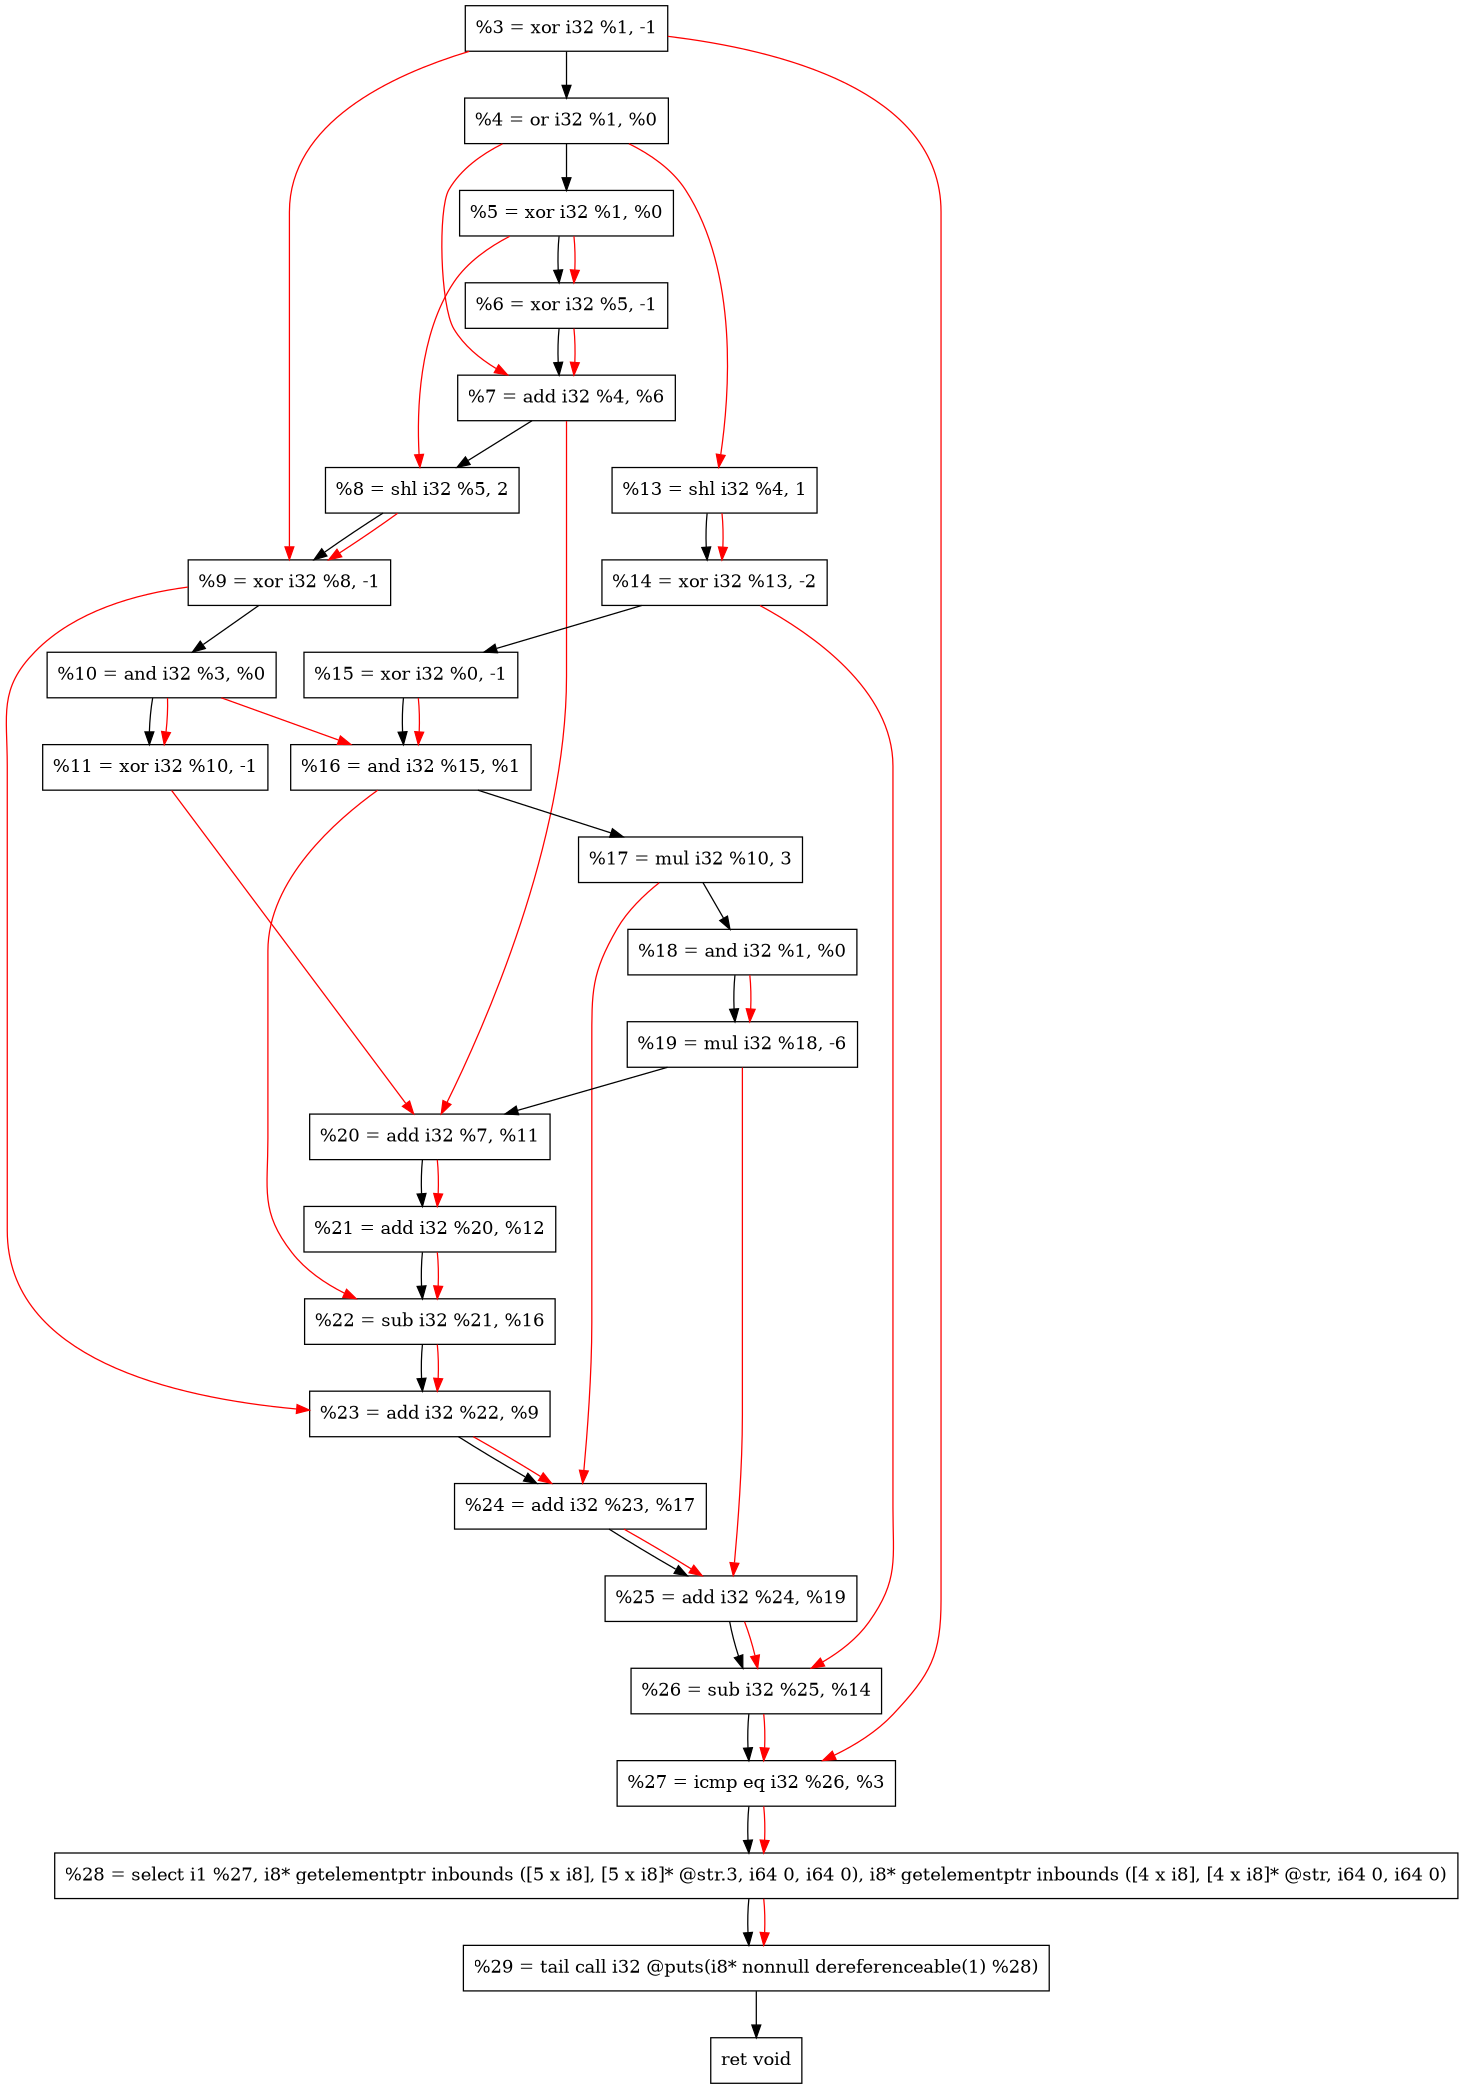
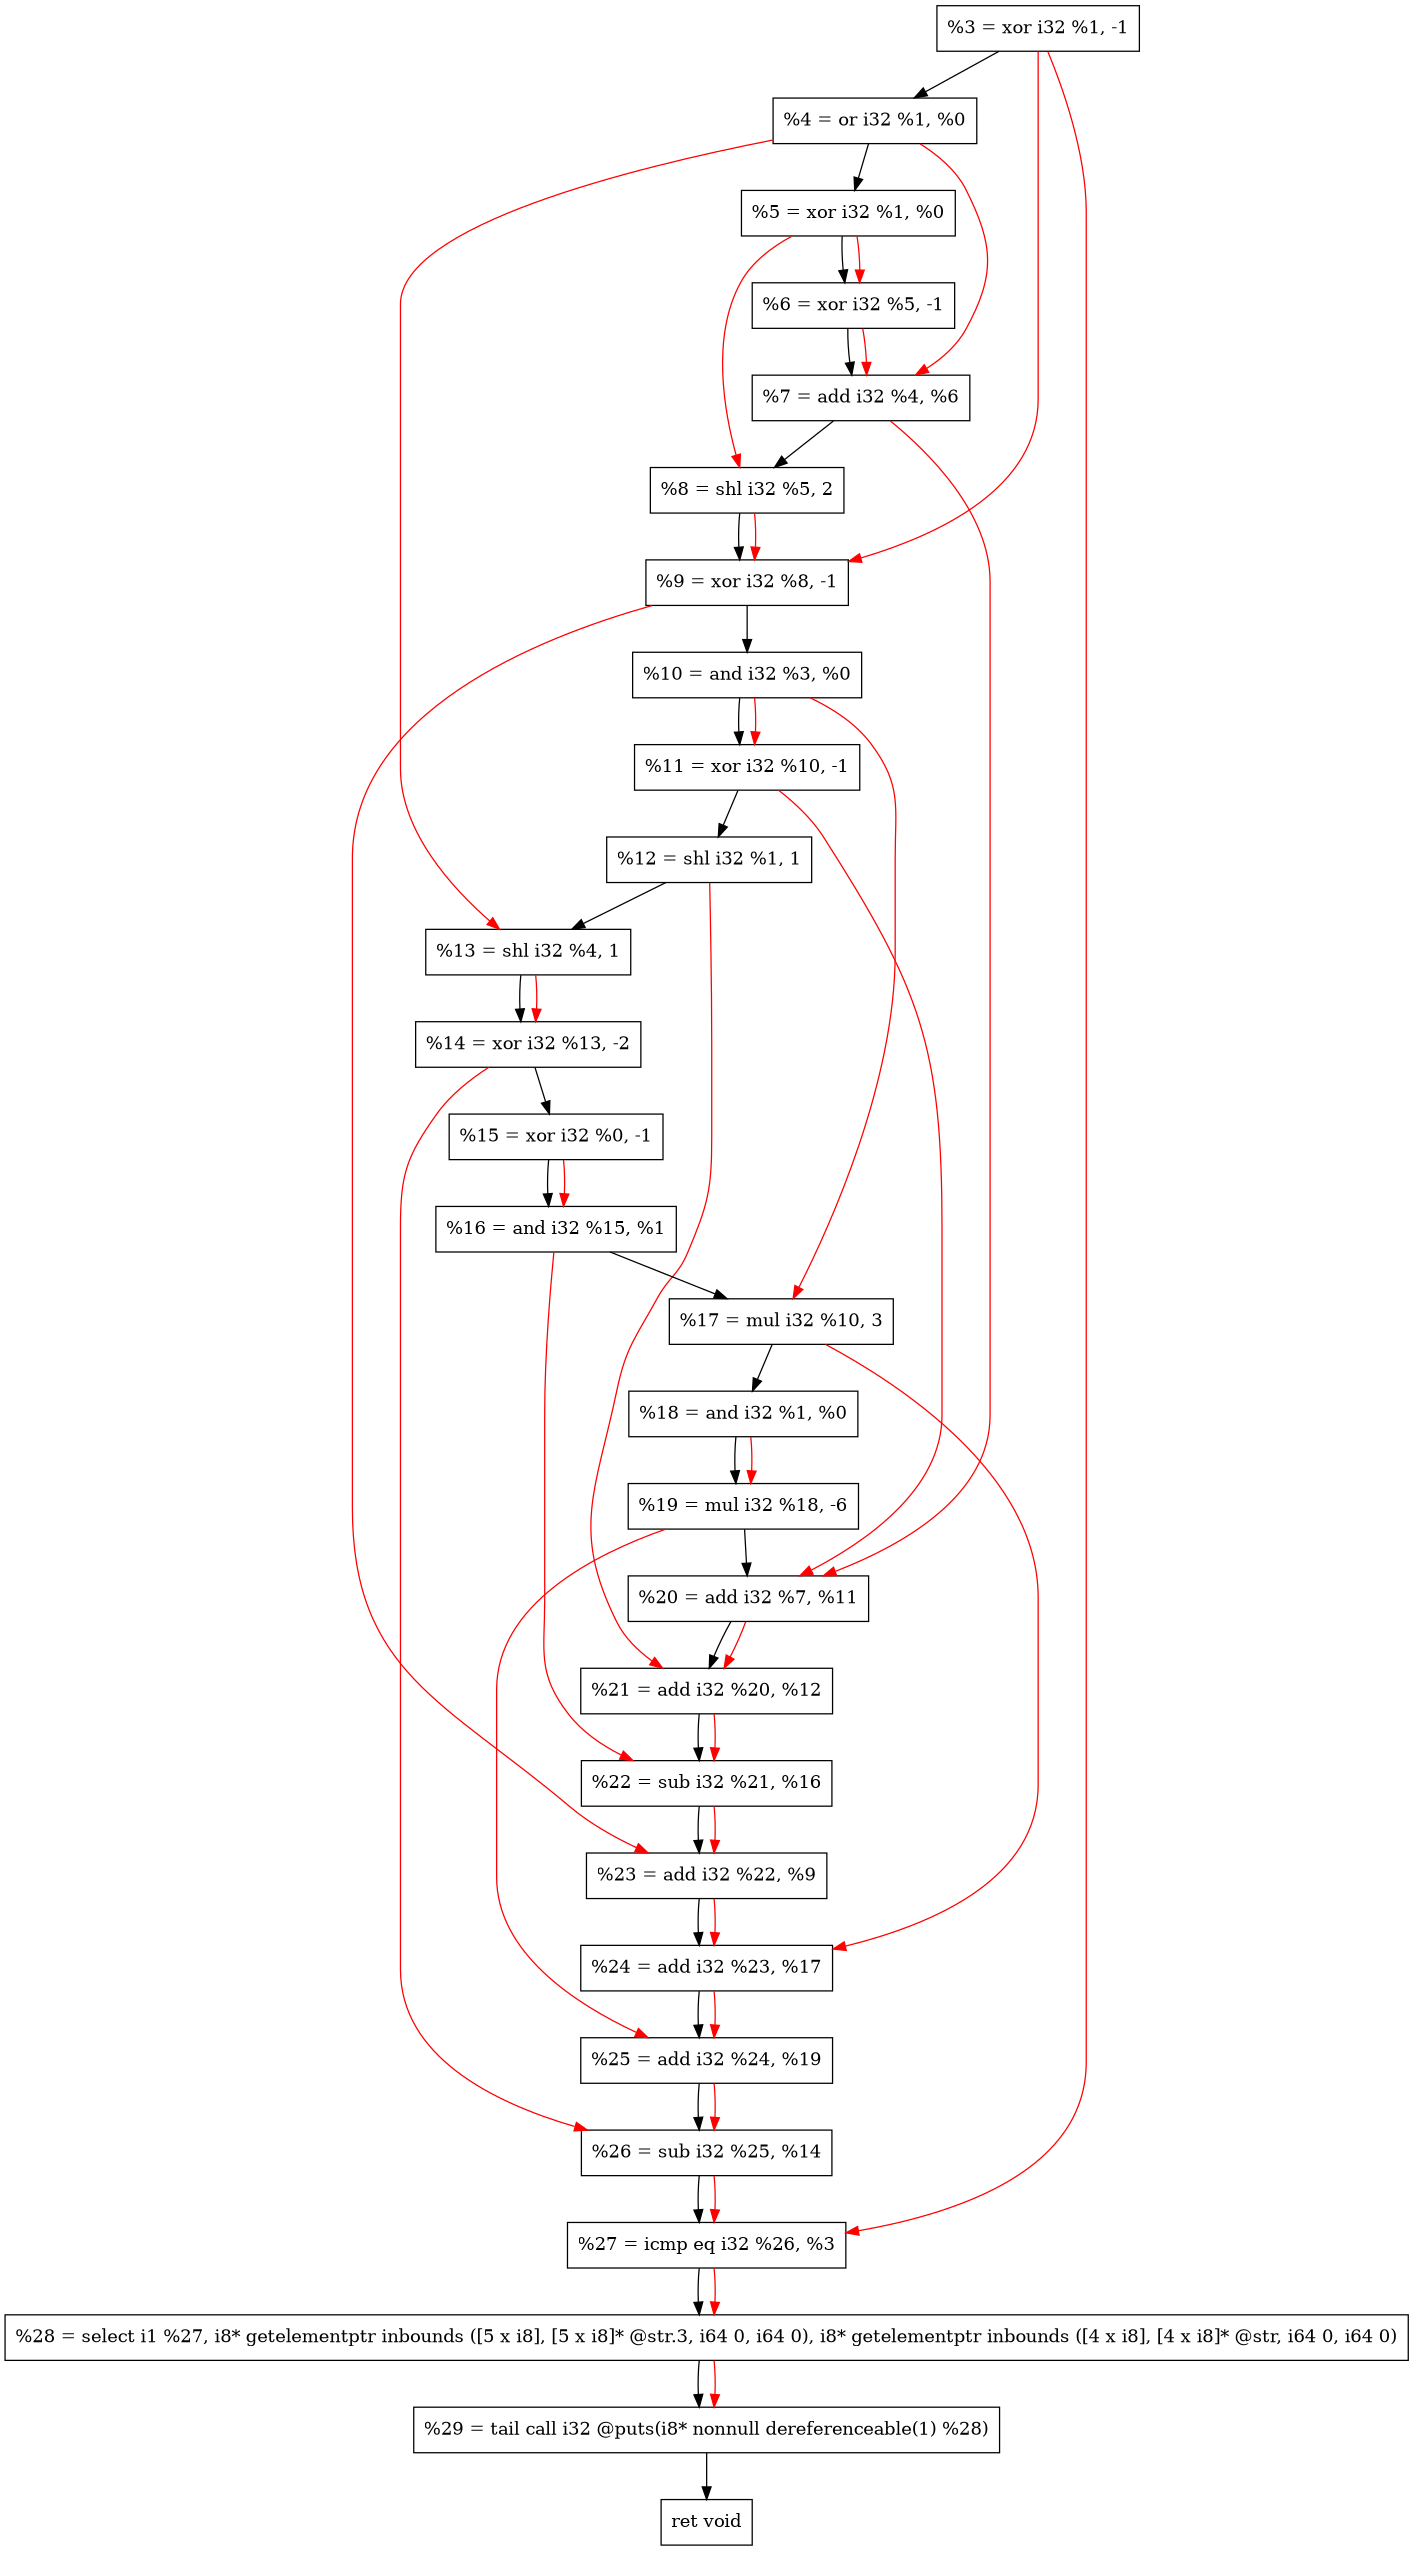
  digraph {
    node [shape=record]
    edge [color=red]
    n1 [label="  %3 = xor i32 %1, -1"]
    n2 [label="  %4 = or i32 %1, %0"]
    n3 [label="  %27 = icmp eq i32 %26, %3"]
    n4 [label="  %9 = xor i32 %8, -1"]
    n5 [label="  %5 = xor i32 %1, %0"]
    n6 [label="  %7 = add i32 %4, %6"]
    n7 [label="  %13 = shl i32 %4, 1"]
    n8 [label="  %10 = and i32 %3, %0"]
    n9 [label="  %11 = xor i32 %10, -1"]
    n10 [label="  %17 = mul i32 %10, 3"]
    n11 [label="  %28 = select i1 %27, i8* getelementptr inbounds ([5 x i8], [5 x i8]* @str.3, i64 0, i64 0), i8* getelementptr inbounds ([4 x i8], [4 x i8]* @str, i64 0, i64 0)"]
    n12 [label="  %6 = xor i32 %5, -1"]
    n13 [label="  %8 = shl i32 %5, 2"]
    n14 [label="  %20 = add i32 %7, %11"]
    n15 [label="  %14 = xor i32 %13, -2"]
    n16 [label="  %21 = add i32 %20, %12"]
    n17 [label="  %23 = add i32 %22, %9"]
    n18 [label="  %24 = add i32 %23, %17"]
+   n19 [label="  %12 = shl i32 %1, 1"]
    n20 [label="  %18 = and i32 %1, %0"]
    n21 [label="  %22 = sub i32 %21, %16"]
    n22 [label="  %15 = xor i32 %0, -1"]
    n23 [label="  %26 = sub i32 %25, %14"]
    n24 [label="  %16 = and i32 %15, %1"]
    n25 [label="  %19 = mul i32 %18, -6"]
    n26 [label="  %25 = add i32 %24, %19"]
    n27 [label="  %29 = tail call i32 @puts(i8* nonnull dereferenceable(1) %28)"]
    n28 [label="  ret void"]
    n1 -> n2 [color=""]
    n1 -> n3
    n1 -> n4
    n2 -> n5 [color=""]
    n2 -> n6
    n2 -> n7
    n3 -> n11 [color=""]
    n3 -> n11
    n4 -> n8 [color=""]
    n4 -> n17
    n5 -> n12 [color=""]
    n5 -> n12
    n5 -> n13
    n6 -> n13 [color=""]
    n6 -> n14
    n7 -> n15 [color=""]
    n7 -> n15
    n8 -> n9 [color=""]
    n8 -> n9
-   n8 -> n24
+   n8 -> n10
    n9 -> n14
+   n9 -> n19 [color=""]
    n10 -> n18
    n10 -> n20 [color=""]
    n11 -> n27 [color=""]
    n11 -> n27
    n12 -> n6 [color=""]
    n12 -> n6
    n13 -> n4 [color=""]
    n13 -> n4
    n14 -> n16 [color=""]
    n14 -> n16
    n15 -> n22 [color=""]
    n15 -> n23
    n16 -> n21 [color=""]
    n16 -> n21
    n17 -> n18 [color=""]
    n17 -> n18
    n18 -> n26 [color=""]
    n18 -> n26
+   n19 -> n7 [color=""]
+   n19 -> n16
    n20 -> n25 [color=""]
    n20 -> n25
    n21 -> n17 [color=""]
    n21 -> n17
    n22 -> n24 [color=""]
    n22 -> n24
    n23 -> n3 [color=""]
    n23 -> n3
    n24 -> n10 [color=""]
    n24 -> n21
    n25 -> n14 [color=""]
    n25 -> n26
    n26 -> n23 [color=""]
    n26 -> n23
    n27 -> n28 [color=""]
  }
